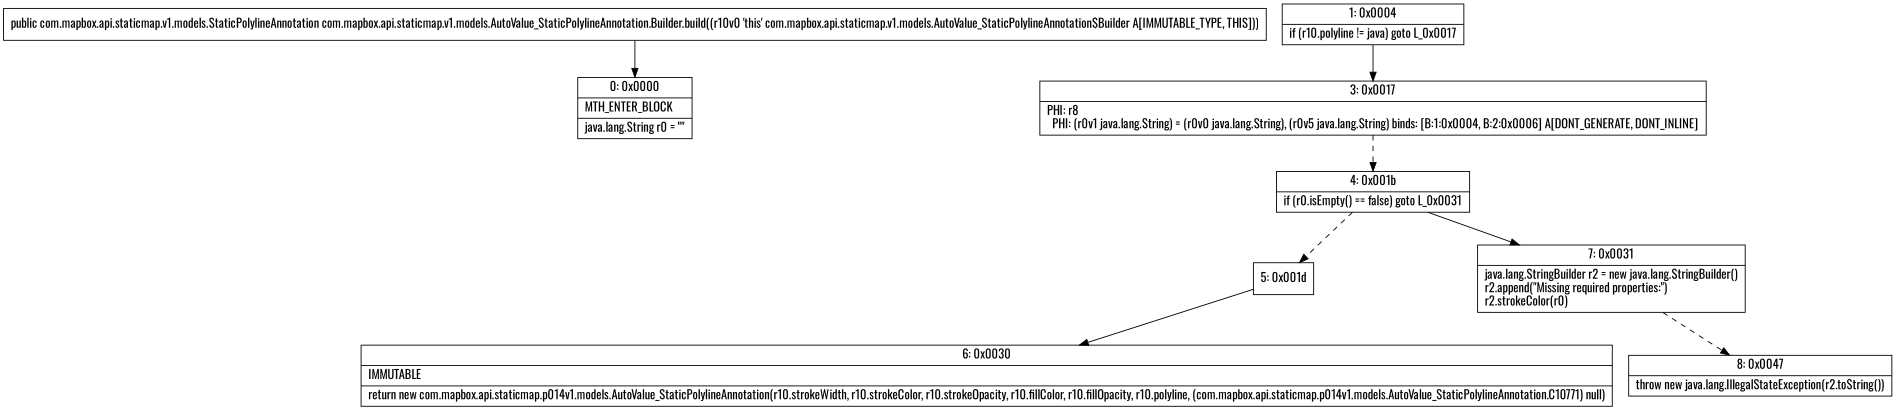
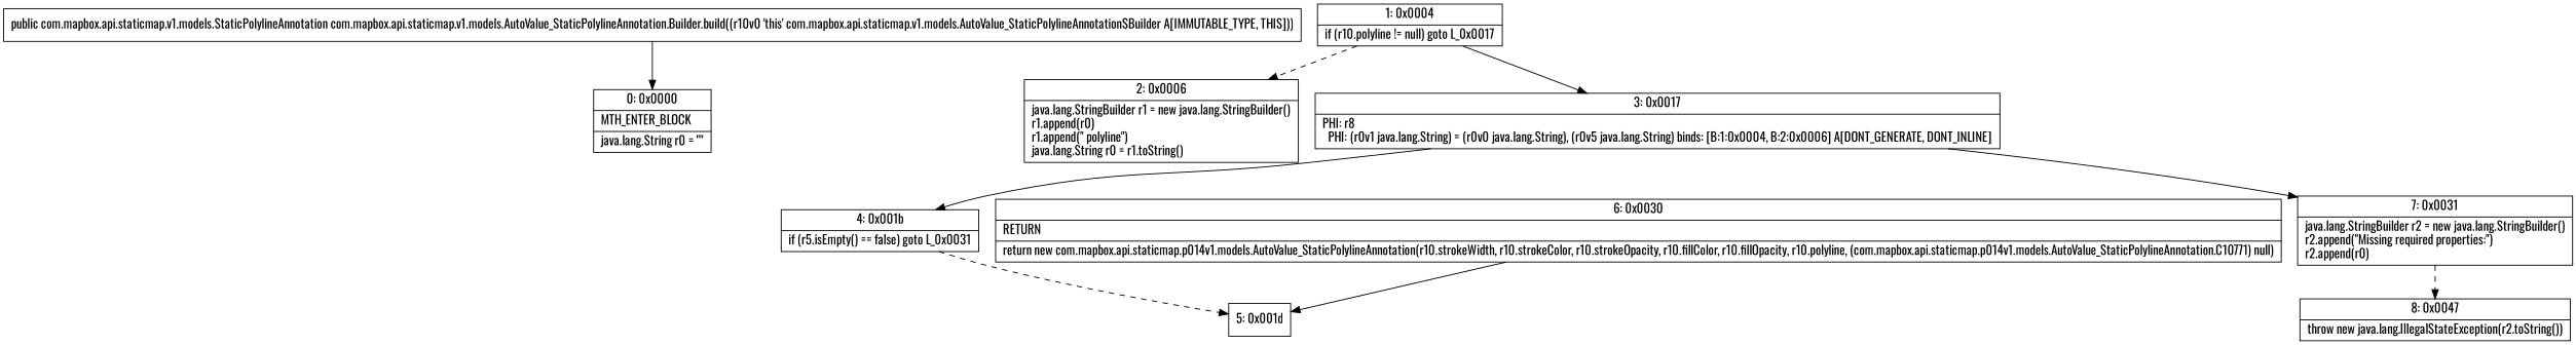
  digraph {
    fontname=Oswald
    node [fontname=Oswald shape=record]
    edge [fontname=Oswald]
    n1 [label="{0\:\ 0x0000|MTH_ENTER_BLOCK\l|java.lang.String r0 = \"\"\l}"]
-   n2 [label="{1\:\ 0x0004|if (r10.polyline != java) goto L_0x0017\l}"]
+   n2 [label="{1\:\ 0x0004|if (r10.polyline != null) goto L_0x0017\l}"]
+   n3 [label="{2\:\ 0x0006|java.lang.StringBuilder r1 = new java.lang.StringBuilder()\lr1.append(r0)\lr1.append(\" polyline\")\ljava.lang.String r0 = r1.toString()\l}"]
    n4 [label="{3\:\ 0x0017|PHI: r8 \l  PHI: (r0v1 java.lang.String) = (r0v0 java.lang.String), (r0v5 java.lang.String) binds: [B:1:0x0004, B:2:0x0006] A[DONT_GENERATE, DONT_INLINE]\l}"]
-   n5 [label="{4\:\ 0x001b|if (r0.isEmpty() == false) goto L_0x0031\l}"]
+   n5 [label="{4\:\ 0x001b|if (r5.isEmpty() == false) goto L_0x0031\l}"]
    n6 [label="{5\:\ 0x001d}"]
-   n7 [label="{7\:\ 0x0031|java.lang.StringBuilder r2 = new java.lang.StringBuilder()\lr2.append(\"Missing required properties:\")\lr2.strokeColor(r0)\l}"]
-   n8 [label="{6\:\ 0x0030|IMMUTABLE\l|return new com.mapbox.api.staticmap.p014v1.models.AutoValue_StaticPolylineAnnotation(r10.strokeWidth, r10.strokeColor, r10.strokeOpacity, r10.fillColor, r10.fillOpacity, r10.polyline, (com.mapbox.api.staticmap.p014v1.models.AutoValue_StaticPolylineAnnotation.C10771) null)\l}"]
+   n7 [label="{7\:\ 0x0031|java.lang.StringBuilder r2 = new java.lang.StringBuilder()\lr2.append(\"Missing required properties:\")\lr2.append(r0)\l}"]
+   n8 [label="{6\:\ 0x0030|RETURN\l|return new com.mapbox.api.staticmap.p014v1.models.AutoValue_StaticPolylineAnnotation(r10.strokeWidth, r10.strokeColor, r10.strokeOpacity, r10.fillColor, r10.fillOpacity, r10.polyline, (com.mapbox.api.staticmap.p014v1.models.AutoValue_StaticPolylineAnnotation.C10771) null)\l}"]
    n9 [label="{8\:\ 0x0047|throw new java.lang.IllegalStateException(r2.toString())\l}"]
    n10 [label="{public com.mapbox.api.staticmap.v1.models.StaticPolylineAnnotation com.mapbox.api.staticmap.v1.models.AutoValue_StaticPolylineAnnotation.Builder.build((r10v0 'this' com.mapbox.api.staticmap.v1.models.AutoValue_StaticPolylineAnnotation$Builder A[IMMUTABLE_TYPE, THIS])) }"]
+   n2 -> n3 [style=dashed]
    n2 -> n4
-   n4 -> n5 [style=dashed]
+   n4 -> n5
    n5 -> n6 [style=dashed]
-   n5 -> n7
-   n6 -> n8
+   n4 -> n7
+   n8 -> n6
    n7 -> n9 [style=dashed]
    n10 -> n1
  }
